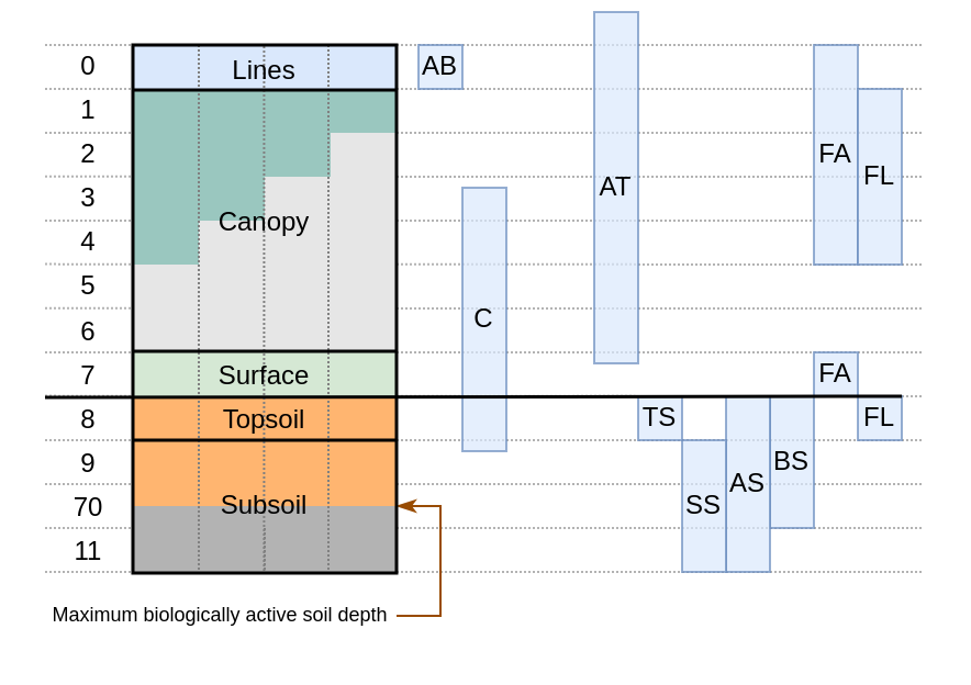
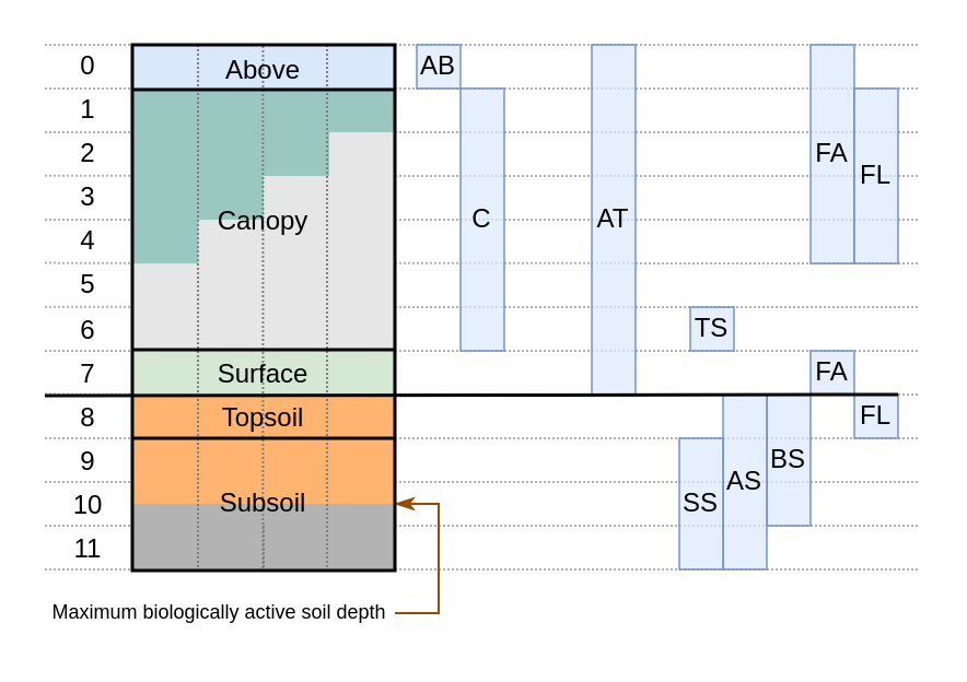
  <mxCell id="0" value="" />
  <mxCell id="1" value="Layer Lines" style="" parent="0" />
  <mxCell id="2" value="" style="endArrow=none;dashed=1;html=1;rounded=0;strokeWidth=1;dashPattern=1 1;strokeColor=#B3B3B3;" parent="1" edge="1"><mxGeometry width="50" height="50" relative="1" as="geometry"><mxPoint x="20" y="40" as="sourcePoint" /><mxPoint x="420" y="40" as="targetPoint" /></mxGeometry></mxCell>
  <mxCell id="3" value="" style="endArrow=none;dashed=1;html=1;rounded=0;strokeWidth=1;dashPattern=1 1;strokeColor=#B3B3B3;" parent="1" edge="1"><mxGeometry width="50" height="50" relative="1" as="geometry"><mxPoint x="20" y="60" as="sourcePoint" /><mxPoint x="420" y="60" as="targetPoint" /></mxGeometry></mxCell>
  <mxCell id="4" value="" style="endArrow=none;dashed=1;html=1;rounded=0;strokeWidth=1;dashPattern=1 1;strokeColor=#B3B3B3;" parent="1" edge="1"><mxGeometry width="50" height="50" relative="1" as="geometry"><mxPoint x="20" y="79.9" as="sourcePoint" /><mxPoint x="420" y="80" as="targetPoint" /></mxGeometry></mxCell>
  <mxCell id="5" value="" style="endArrow=none;dashed=1;html=1;rounded=0;strokeWidth=1;dashPattern=1 1;strokeColor=#B3B3B3;" parent="1" edge="1"><mxGeometry width="50" height="50" relative="1" as="geometry"><mxPoint x="20" y="100" as="sourcePoint" /><mxPoint x="420" y="100" as="targetPoint" /></mxGeometry></mxCell>
  <mxCell id="6" value="" style="endArrow=none;dashed=1;html=1;rounded=0;strokeWidth=1;dashPattern=1 1;strokeColor=#B3B3B3;" parent="1" edge="1"><mxGeometry width="50" height="50" relative="1" as="geometry"><mxPoint x="20" y="119.81" as="sourcePoint" /><mxPoint x="420" y="120" as="targetPoint" /></mxGeometry></mxCell>
  <mxCell id="7" value="" style="endArrow=none;dashed=1;html=1;rounded=0;strokeWidth=1;dashPattern=1 1;strokeColor=#B3B3B3;" parent="1" edge="1"><mxGeometry width="50" height="50" relative="1" as="geometry"><mxPoint x="20" y="139.9" as="sourcePoint" /><mxPoint x="420" y="140" as="targetPoint" /></mxGeometry></mxCell>
  <mxCell id="8" value="" style="endArrow=none;dashed=1;html=1;rounded=0;strokeWidth=1;dashPattern=1 1;strokeColor=#B3B3B3;" parent="1" edge="1"><mxGeometry width="50" height="50" relative="1" as="geometry"><mxPoint x="20" y="160" as="sourcePoint" /><mxPoint x="420" y="160" as="targetPoint" /></mxGeometry></mxCell>
  <mxCell id="9" value="" style="endArrow=none;dashed=1;html=1;rounded=0;strokeWidth=1;dashPattern=1 1;strokeColor=#B3B3B3;" parent="1" edge="1"><mxGeometry width="50" height="50" relative="1" as="geometry"><mxPoint x="20" y="179.81" as="sourcePoint" /><mxPoint x="420" y="180" as="targetPoint" /></mxGeometry></mxCell>
  <mxCell id="10" value="" style="endArrow=none;dashed=1;html=1;rounded=0;strokeWidth=1;dashPattern=1 1;strokeColor=#B3B3B3;" parent="1" edge="1"><mxGeometry width="50" height="50" relative="1" as="geometry"><mxPoint x="20" y="200" as="sourcePoint" /><mxPoint x="420" y="200" as="targetPoint" /></mxGeometry></mxCell>
  <mxCell id="11" value="" style="endArrow=none;dashed=1;html=1;rounded=0;strokeWidth=1;dashPattern=1 1;strokeColor=#B3B3B3;" parent="1" edge="1"><mxGeometry width="50" height="50" relative="1" as="geometry"><mxPoint x="20" y="220" as="sourcePoint" /><mxPoint x="420" y="220" as="targetPoint" /></mxGeometry></mxCell>
  <mxCell id="12" value="" style="endArrow=none;dashed=1;html=1;rounded=0;strokeWidth=1;dashPattern=1 1;strokeColor=#B3B3B3;" parent="1" edge="1"><mxGeometry width="50" height="50" relative="1" as="geometry"><mxPoint x="20" y="240" as="sourcePoint" /><mxPoint x="420" y="240" as="targetPoint" /></mxGeometry></mxCell>
  <mxCell id="13" value="" style="endArrow=none;dashed=1;html=1;rounded=0;strokeWidth=1;dashPattern=1 1;strokeColor=#B3B3B3;" parent="1" edge="1"><mxGeometry width="50" height="50" relative="1" as="geometry"><mxPoint x="20" y="260" as="sourcePoint" /><mxPoint x="420" y="260" as="targetPoint" /></mxGeometry></mxCell>
  <mxCell id="14" value="" style="endArrow=none;dashed=1;html=1;rounded=0;strokeWidth=1;dashPattern=1 1;strokeColor=#B3B3B3;" parent="1" edge="1"><mxGeometry width="50" height="50" relative="1" as="geometry"><mxPoint x="20" y="20" as="sourcePoint" /><mxPoint x="420" y="20" as="targetPoint" /></mxGeometry></mxCell>
  <mxCell id="15" value="Shading" parent="0" />
  <mxCell id="16" value="" style="rounded=0;whiteSpace=wrap;html=1;fillColor=#dae8fc;strokeColor=none;" parent="15" vertex="1"><mxGeometry x="60" y="20" width="120" height="20" as="geometry" /></mxCell>
  <mxCell id="17" value="" style="rounded=0;whiteSpace=wrap;html=1;fillColor=#E6E6E6;strokeColor=none;" parent="15" vertex="1"><mxGeometry x="60" y="40" width="120" height="120" as="geometry" /></mxCell>
  <mxCell id="18" value="" style="rounded=0;whiteSpace=wrap;html=1;fillColor=#d5e8d4;strokeColor=none;" parent="15" vertex="1"><mxGeometry x="60" y="160" width="120" height="20" as="geometry" /></mxCell>
  <mxCell id="19" value="" style="rounded=0;whiteSpace=wrap;html=1;fillColor=#FFB570;strokeColor=none;" parent="15" vertex="1"><mxGeometry x="60" y="180" width="120" height="50" as="geometry" /></mxCell>
  <mxCell id="20" value="" style="rounded=0;whiteSpace=wrap;html=1;fillColor=#B3B3B3;strokeColor=none;" parent="15" vertex="1"><mxGeometry x="60" y="230" width="120" height="30" as="geometry" /></mxCell>
  <mxCell id="21" value="" style="rounded=0;whiteSpace=wrap;html=1;fillColor=#9AC7BF;strokeColor=none;" parent="15" vertex="1"><mxGeometry x="60" y="40" width="30" height="80" as="geometry" /></mxCell>
  <mxCell id="22" value="" style="rounded=0;whiteSpace=wrap;html=1;fillColor=#9AC7BF;strokeColor=none;" parent="15" vertex="1"><mxGeometry x="90" y="40" width="30" height="60" as="geometry" /></mxCell>
  <mxCell id="23" value="" style="rounded=0;whiteSpace=wrap;html=1;fillColor=#9AC7BF;strokeColor=none;" parent="15" vertex="1"><mxGeometry x="120" y="40" width="30" height="40" as="geometry" /></mxCell>
  <mxCell id="24" value="Grid cell lines" parent="0" />
  <mxCell id="25" value="" style="endArrow=none;dashed=1;html=1;rounded=0;strokeWidth=1;dashPattern=1 1;strokeColor=#808080;" parent="24" edge="1"><mxGeometry width="50" height="50" relative="1" as="geometry"><mxPoint x="90" y="20" as="sourcePoint" /><mxPoint x="90" y="260" as="targetPoint" /></mxGeometry></mxCell>
  <mxCell id="26" value="" style="endArrow=none;dashed=1;html=1;rounded=0;strokeWidth=1;dashPattern=1 1;strokeColor=#808080;" parent="24" edge="1"><mxGeometry width="50" height="50" relative="1" as="geometry"><mxPoint x="149" y="20" as="sourcePoint" /><mxPoint x="149" y="260" as="targetPoint" /></mxGeometry></mxCell>
  <mxCell id="27" value="" style="endArrow=none;dashed=1;html=1;rounded=0;strokeWidth=1;dashPattern=1 1;strokeColor=#808080;" parent="24" source="60" edge="1"><mxGeometry width="50" height="50" relative="1" as="geometry"><mxPoint x="120" y="20" as="sourcePoint" /><mxPoint x="120" y="260" as="targetPoint" /></mxGeometry></mxCell>
  <mxCell id="28" value="" style="rounded=0;whiteSpace=wrap;html=1;fillColor=#9AC7BF;strokeColor=none;" parent="24" vertex="1"><mxGeometry x="150" y="40" width="30" height="20" as="geometry" /></mxCell>
  <mxCell id="29" value="" style="endArrow=none;dashed=1;html=1;rounded=0;strokeWidth=1;dashPattern=1 1;strokeColor=#808080;" parent="24" edge="1"><mxGeometry width="50" height="50" relative="1" as="geometry"><mxPoint x="119.71" y="20.5" as="sourcePoint" /><mxPoint x="119.71" y="260.5" as="targetPoint" /></mxGeometry></mxCell>
  <mxCell id="30" value="Main" parent="0" />
- <mxCell id="31" value="C" style="rounded=0;whiteSpace=wrap;html=1;fillColor=#dae8fc;strokeColor=#6c8ebf;opacity=70;" parent="30" vertex="1"><mxGeometry x="210" y="85" width="20" height="120" as="geometry" /></mxCell>
+ <mxCell id="31" value="C" style="rounded=0;whiteSpace=wrap;html=1;fillColor=#dae8fc;strokeColor=#6c8ebf;opacity=70;" parent="30" vertex="1"><mxGeometry x="210" y="40" width="20" height="120" as="geometry" /></mxCell>
  <mxCell id="32" value="AB" style="rounded=0;whiteSpace=wrap;html=1;fillColor=#dae8fc;strokeColor=#6c8ebf;opacity=70;" parent="30" vertex="1"><mxGeometry x="190" y="20" width="20" height="20" as="geometry" /></mxCell>
- <mxCell id="33" value="&lt;p style=&quot;line-height: 1;&quot;&gt;Lines&lt;/p&gt;" style="text;html=1;strokeColor=none;fillColor=none;align=center;verticalAlign=middle;whiteSpace=wrap;rounded=0;" parent="30" vertex="1"><mxGeometry x="90" y="20.5" width="60" height="20" as="geometry" /></mxCell>
+ <mxCell id="33" value="&lt;p style=&quot;line-height: 1;&quot;&gt;Above&lt;/p&gt;" style="text;html=1;strokeColor=none;fillColor=none;align=center;verticalAlign=middle;whiteSpace=wrap;rounded=0;" parent="30" vertex="1"><mxGeometry x="90" y="20.5" width="60" height="20" as="geometry" /></mxCell>
  <mxCell id="34" value="Canopy" style="text;html=1;strokeColor=none;fillColor=none;align=center;verticalAlign=middle;whiteSpace=wrap;rounded=0;" parent="30" vertex="1"><mxGeometry x="90" y="85.5" width="60" height="30" as="geometry" /></mxCell>
  <mxCell id="35" value="Topsoil" style="text;html=1;strokeColor=none;fillColor=none;align=center;verticalAlign=middle;whiteSpace=wrap;rounded=0;" parent="30" vertex="1"><mxGeometry x="90" y="175.5" width="60" height="30" as="geometry" /></mxCell>
  <mxCell id="36" value="Surface" style="text;html=1;strokeColor=none;fillColor=none;align=center;verticalAlign=middle;whiteSpace=wrap;rounded=0;" parent="30" vertex="1"><mxGeometry x="90" y="155.5" width="60" height="30" as="geometry" /></mxCell>
  <mxCell id="37" value="Maximum biologically active soil depth" style="text;html=1;strokeColor=none;fillColor=none;align=center;verticalAlign=middle;whiteSpace=wrap;rounded=0;fontSize=9;" parent="30" vertex="1"><mxGeometry x="20" y="270" width="160" height="20" as="geometry" /></mxCell>
  <mxCell id="38" value="" style="endArrow=none;html=1;rounded=0;strokeColor=#000000;startArrow=none;" parent="30" source="19" edge="1"><mxGeometry width="50" height="50" relative="1" as="geometry"><mxPoint x="60" y="200.5" as="sourcePoint" /><mxPoint x="180" y="200.5" as="targetPoint" /></mxGeometry></mxCell>
  <mxCell id="39" value="8" style="text;html=1;strokeColor=none;fillColor=none;align=center;verticalAlign=middle;whiteSpace=wrap;rounded=0;strokeWidth=1;" parent="30" vertex="1"><mxGeometry x="30" y="183" width="20" height="15" as="geometry" /></mxCell>
  <mxCell id="40" value="9" style="text;html=1;strokeColor=none;fillColor=none;align=center;verticalAlign=middle;whiteSpace=wrap;rounded=0;strokeWidth=1;" parent="30" vertex="1"><mxGeometry x="30" y="203" width="20" height="15" as="geometry" /></mxCell>
- <mxCell id="41" value="70" style="text;html=1;strokeColor=none;fillColor=none;align=center;verticalAlign=middle;whiteSpace=wrap;rounded=0;strokeWidth=1;" parent="30" vertex="1"><mxGeometry x="30" y="223" width="20" height="15" as="geometry" /></mxCell>
+ <mxCell id="41" value="10" style="text;html=1;strokeColor=none;fillColor=none;align=center;verticalAlign=middle;whiteSpace=wrap;rounded=0;strokeWidth=1;" parent="30" vertex="1"><mxGeometry x="30" y="223" width="20" height="15" as="geometry" /></mxCell>
  <mxCell id="42" value="11" style="text;html=1;strokeColor=none;fillColor=none;align=center;verticalAlign=middle;whiteSpace=wrap;rounded=0;strokeWidth=1;" parent="30" vertex="1"><mxGeometry x="30" y="243" width="20" height="15" as="geometry" /></mxCell>
  <mxCell id="43" value="7" style="text;html=1;strokeColor=none;fillColor=none;align=center;verticalAlign=middle;whiteSpace=wrap;rounded=0;strokeWidth=1;" parent="30" vertex="1"><mxGeometry x="30" y="163" width="20" height="15" as="geometry" /></mxCell>
  <mxCell id="44" value="6" style="text;html=1;strokeColor=none;fillColor=none;align=center;verticalAlign=middle;whiteSpace=wrap;rounded=0;strokeWidth=1;" parent="30" vertex="1"><mxGeometry x="30" y="143" width="20" height="15" as="geometry" /></mxCell>
  <mxCell id="45" value="5" style="text;html=1;strokeColor=none;fillColor=none;align=center;verticalAlign=middle;whiteSpace=wrap;rounded=0;strokeWidth=1;" parent="30" vertex="1"><mxGeometry x="30" y="122.5" width="20" height="15" as="geometry" /></mxCell>
  <mxCell id="46" value="4" style="text;html=1;strokeColor=none;fillColor=none;align=center;verticalAlign=middle;whiteSpace=wrap;rounded=0;strokeWidth=1;" parent="30" vertex="1"><mxGeometry x="30" y="102.5" width="20" height="15" as="geometry" /></mxCell>
  <mxCell id="47" value="3" style="text;html=1;strokeColor=none;fillColor=none;align=center;verticalAlign=middle;whiteSpace=wrap;rounded=0;strokeWidth=1;" parent="30" vertex="1"><mxGeometry x="30" y="82.5" width="20" height="15" as="geometry" /></mxCell>
  <mxCell id="48" value="2" style="text;html=1;strokeColor=none;fillColor=none;align=center;verticalAlign=middle;whiteSpace=wrap;rounded=0;strokeWidth=1;" parent="30" vertex="1"><mxGeometry x="30" y="62.5" width="20" height="15" as="geometry" /></mxCell>
  <mxCell id="49" value="1" style="text;html=1;strokeColor=none;fillColor=none;align=center;verticalAlign=middle;whiteSpace=wrap;rounded=0;strokeWidth=1;" parent="30" vertex="1"><mxGeometry x="30" y="42.5" width="20" height="15" as="geometry" /></mxCell>
  <mxCell id="50" value="0" style="text;html=1;strokeColor=none;fillColor=none;align=center;verticalAlign=middle;whiteSpace=wrap;rounded=0;strokeWidth=1;" parent="30" vertex="1"><mxGeometry x="30" y="22.5" width="20" height="15" as="geometry" /></mxCell>
- <mxCell id="51" value="AT" style="rounded=0;whiteSpace=wrap;html=1;fillColor=#dae8fc;strokeColor=#6c8ebf;opacity=70;" parent="30" vertex="1"><mxGeometry x="270" y="5" width="20" height="160" as="geometry" /></mxCell>
+ <mxCell id="51" value="AT" style="rounded=0;whiteSpace=wrap;html=1;fillColor=#dae8fc;strokeColor=#6c8ebf;opacity=70;" parent="30" vertex="1"><mxGeometry x="270" y="20" width="20" height="160" as="geometry" /></mxCell>
  <mxCell id="52" value="FA" style="rounded=0;whiteSpace=wrap;html=1;fillColor=#dae8fc;strokeColor=#6c8ebf;opacity=70;" parent="30" vertex="1"><mxGeometry x="370" y="20" width="20" height="100" as="geometry" /></mxCell>
  <mxCell id="53" value="FL" style="rounded=0;whiteSpace=wrap;html=1;fillColor=#dae8fc;strokeColor=#6c8ebf;opacity=70;" parent="30" vertex="1"><mxGeometry x="390" y="40" width="20" height="80" as="geometry" /></mxCell>
  <mxCell id="54" value="FL" style="rounded=0;whiteSpace=wrap;html=1;fillColor=#dae8fc;strokeColor=#6c8ebf;opacity=70;" parent="30" vertex="1"><mxGeometry x="390" y="180" width="20" height="20" as="geometry" /></mxCell>
  <mxCell id="55" value="FA" style="rounded=0;whiteSpace=wrap;html=1;fillColor=#dae8fc;strokeColor=#6c8ebf;opacity=70;" parent="30" vertex="1"><mxGeometry x="370" y="160" width="20" height="20" as="geometry" /></mxCell>
  <mxCell id="56" value="BS" style="rounded=0;whiteSpace=wrap;html=1;fillColor=#dae8fc;strokeColor=#6c8ebf;opacity=70;" parent="30" vertex="1"><mxGeometry x="350" y="180" width="20" height="60" as="geometry" /></mxCell>
  <mxCell id="57" value="AS" style="rounded=0;whiteSpace=wrap;html=1;fillColor=#dae8fc;strokeColor=#6c8ebf;opacity=70;" parent="30" vertex="1"><mxGeometry x="330" y="180" width="20" height="80" as="geometry" /></mxCell>
  <mxCell id="58" value="SS" style="rounded=0;whiteSpace=wrap;html=1;fillColor=#dae8fc;strokeColor=#6c8ebf;opacity=70;" parent="30" vertex="1"><mxGeometry x="310" y="200" width="20" height="60" as="geometry" /></mxCell>
- <mxCell id="59" value="TS" style="rounded=0;whiteSpace=wrap;html=1;fillColor=#dae8fc;strokeColor=#6c8ebf;opacity=70;" parent="30" vertex="1"><mxGeometry x="290" y="180" width="20" height="20" as="geometry" /></mxCell>
+ <mxCell id="59" value="TS" style="rounded=0;whiteSpace=wrap;html=1;fillColor=#dae8fc;strokeColor=#6c8ebf;opacity=70;" parent="30" vertex="1"><mxGeometry x="315" y="140" width="20" height="20" as="geometry" /></mxCell>
  <mxCell id="60" value="Subsoil" style="text;html=1;strokeColor=none;fillColor=none;align=center;verticalAlign=middle;whiteSpace=wrap;rounded=0;" parent="30" vertex="1"><mxGeometry x="90" y="220" width="60" height="20" as="geometry" /></mxCell>
  <mxCell id="61" value="" style="endArrow=none;html=1;rounded=0;fontSize=9;strokeColor=#994C00;strokeWidth=1;endFill=0;startArrow=classicThin;startFill=1;" parent="30" edge="1"><mxGeometry width="50" height="50" relative="1" as="geometry"><mxPoint x="180" y="230" as="sourcePoint" /><mxPoint x="180" y="280" as="targetPoint" /><Array as="points"><mxPoint x="200" y="230" /><mxPoint x="200" y="280" /></Array></mxGeometry></mxCell>
  <mxCell id="62" value="Overlay" parent="0" />
  <mxCell id="63" value="" style="endArrow=none;html=1;rounded=0;strokeWidth=1.5;" parent="62" edge="1"><mxGeometry width="50" height="50" relative="1" as="geometry"><mxPoint x="20" y="180.5" as="sourcePoint" /><mxPoint x="410" y="180" as="targetPoint" /></mxGeometry></mxCell>
  <mxCell id="64" value="" style="rounded=0;whiteSpace=wrap;html=1;fillColor=none;strokeWidth=1.5;" parent="62" vertex="1"><mxGeometry x="60" y="20" width="120" height="240.5" as="geometry" /></mxCell>
  <mxCell id="65" value="" style="endArrow=none;html=1;rounded=0;strokeColor=#000000;strokeWidth=1.5;" parent="62" edge="1"><mxGeometry width="50" height="50" relative="1" as="geometry"><mxPoint x="60" y="40.5" as="sourcePoint" /><mxPoint x="180" y="40.5" as="targetPoint" /></mxGeometry></mxCell>
  <mxCell id="66" value="" style="endArrow=none;html=1;rounded=0;strokeColor=#000000;strokeWidth=1.5;" parent="62" edge="1"><mxGeometry width="50" height="50" relative="1" as="geometry"><mxPoint x="60" y="159.5" as="sourcePoint" /><mxPoint x="180" y="159.5" as="targetPoint" /></mxGeometry></mxCell>
  <mxCell id="67" value="" style="endArrow=none;html=1;rounded=0;strokeColor=#000000;strokeWidth=1.5;" parent="62" edge="1"><mxGeometry width="50" height="50" relative="1" as="geometry"><mxPoint x="60" y="200" as="sourcePoint" /><mxPoint x="180" y="200" as="targetPoint" /></mxGeometry></mxCell>
